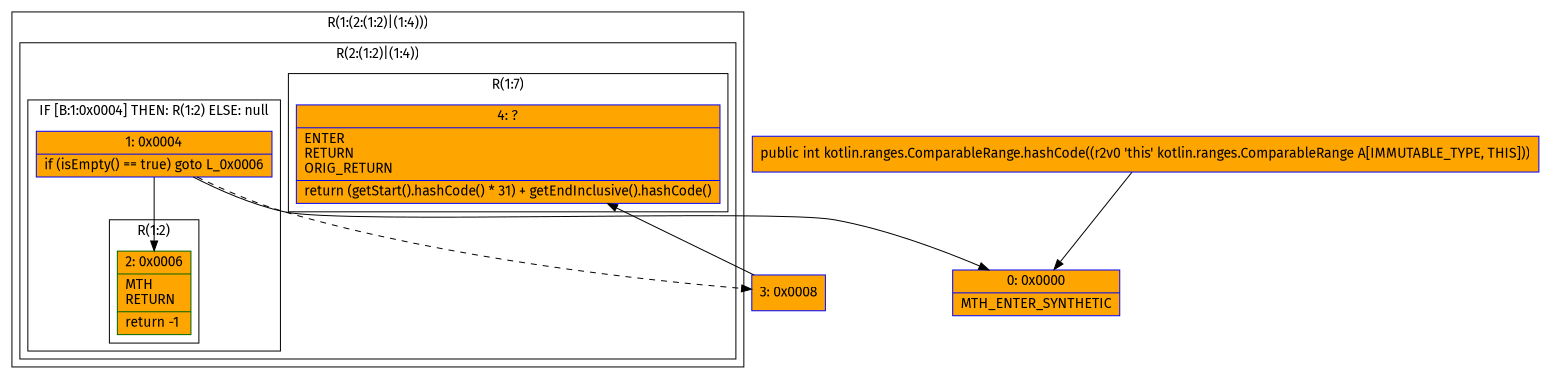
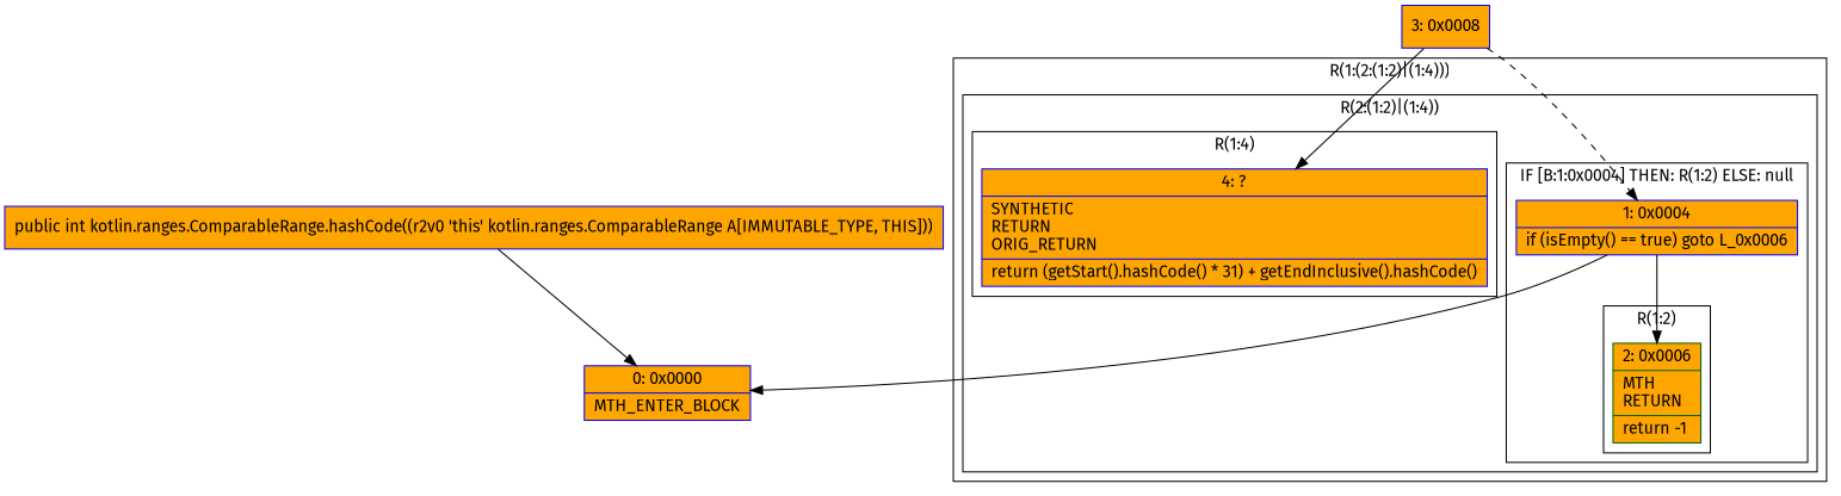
  digraph {
    fontname="Fira Sans"
    node [color=blue fillcolor=orange fontname="Fira Sans" shape=record style=filled]
    edge [fontname="Fira Sans"]
    n1 [color=darkgreen label="{2\:\ 0x0006|MTH\lRETURN\l|return \-1\l}"]
    n2 [label="{1\:\ 0x0004|if (isEmpty() == true) goto L_0x0006\l}"]
-   n3 [label="{4\:\ ?|ENTER\lRETURN\lORIG_RETURN\l|return (getStart().hashCode() * 31) + getEndInclusive().hashCode()\l}"]
+   n3 [label="{4\:\ ?|SYNTHETIC\lRETURN\lORIG_RETURN\l|return (getStart().hashCode() * 31) + getEndInclusive().hashCode()\l}"]
    n4 [label="{3\:\ 0x0008}"]
-   n5 [label="{0\:\ 0x0000|MTH_ENTER_SYNTHETIC\l}"]
+   n5 [label="{0\:\ 0x0000|MTH_ENTER_BLOCK\l}"]
    n6 [label="{public int kotlin.ranges.ComparableRange.hashCode((r2v0 'this' kotlin.ranges.ComparableRange A[IMMUTABLE_TYPE, THIS])) }"]
    subgraph cluster_1 {
      label="R(1:(2:(1:2)|(1:4)))"
      subgraph cluster_2 {
        label="R(2:(1:2)|(1:4))"
        subgraph cluster_3 {
          label="IF [B:1:0x0004] THEN: R(1:2) ELSE: null"
          n2
          subgraph cluster_4 {
            label="R(1:2)"
            n1
          }
        }
        subgraph cluster_5 {
-         label="R(1:7)"
+         label="R(1:4)"
          n3
        }
      }
    }
    n2 -> n1
-   n2 -> n4 [style=dashed]
+   n4 -> n2 [style=dashed]
    n2 -> n5
    n4 -> n3
    n6 -> n5
  }
